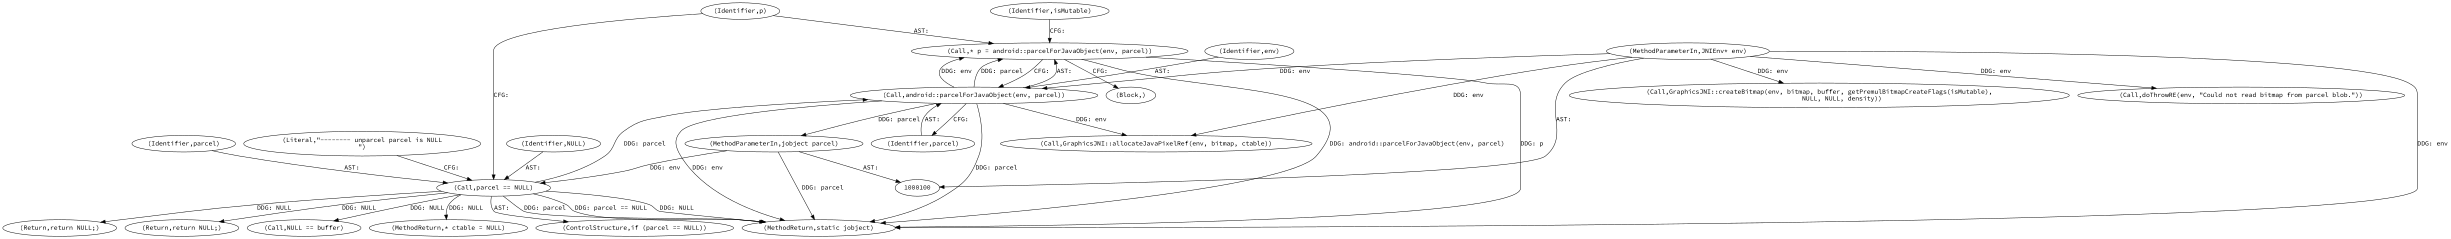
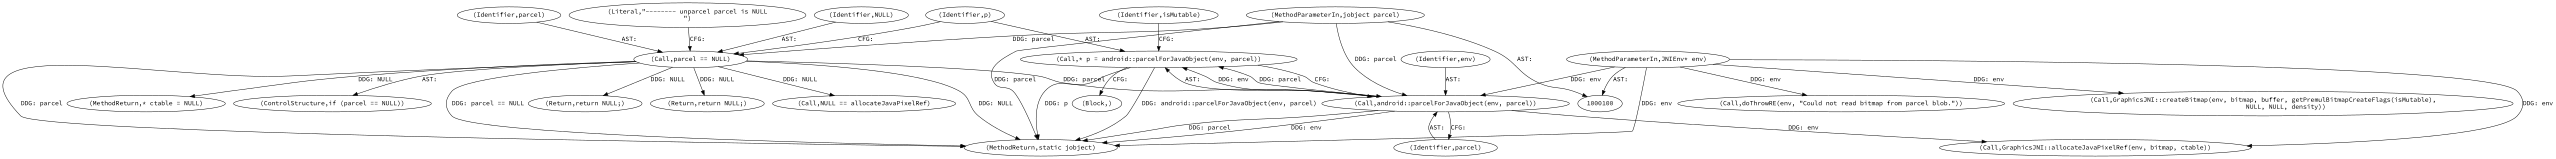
  digraph {
    fontname="Source Code Pro"
    node [fontname="Source Code Pro"]
    edge [fontname="Source Code Pro"]
    n1 [label="(Call,* p = android::parcelForJavaObject(env, parcel))"]
    n2 [label="(Call,android::parcelForJavaObject(env, parcel))"]
    n3 [label="(MethodReturn,static jobject)"]
    n4 [label="(Block,)"]
    n5 [label="(Call,GraphicsJNI::allocateJavaPixelRef(env, bitmap, ctable))"]
    n6 [label="(Identifier,parcel)"]
    n7 [label="(MethodParameterIn,JNIEnv* env)"]
    n8 [label="(Call,doThrowRE(env, \"Could not read bitmap from parcel blob.\"))"]
    n9 [label="(Call,GraphicsJNI::createBitmap(env, bitmap, buffer, getPremulBitmapCreateFlags(isMutable),\n            NULL, NULL, density))"]
    1000100
    n11 [label="(Call,parcel == NULL)"]
    n12 [label="(Return,return NULL;)"]
    n13 [label="(Return,return NULL;)"]
-   n14 [label="(Call,NULL == buffer)"]
+   n14 [label="(Call,NULL == allocateJavaPixelRef)"]
    n15 [label="(MethodReturn,* ctable = NULL)"]
    n16 [label="(ControlStructure,if (parcel == NULL))"]
    n17 [label="(Identifier,NULL)"]
    n18 [label="(MethodParameterIn,jobject parcel)"]
    n19 [label="(Identifier,parcel)"]
    n20 [label="(Identifier,p)"]
    n21 [label="(Identifier,isMutable)"]
    n22 [label="(Identifier,env)"]
    n23 [label="(Literal,\"-------- unparcel parcel is NULL\n\")"]
    n1 -> n2 [label="CFG: "]
    n1 -> n3 [label="DDG: android::parcelForJavaObject(env, parcel)"]
    n1 -> n3 [label="DDG: p"]
    n1 -> n4 [label="CFG: "]
    n2 -> n1 [label="AST: "]
    n2 -> n1 [label="DDG: env"]
    n2 -> n1 [label="DDG: parcel"]
    n2 -> n3 [label="DDG: env"]
    n2 -> n3 [label="DDG: parcel"]
    n2 -> n5 [label="DDG: env"]
    n2 -> n6 [label="CFG: "]
    n6 -> n2 [label="AST: "]
    n7 -> n2 [label="DDG: env"]
    n7 -> n3 [label="DDG: env"]
    n7 -> n5 [label="DDG: env"]
    n7 -> n8 [label="DDG: env"]
    n7 -> n9 [label="DDG: env"]
    n7 -> 1000100 [label="AST: "]
    n11 -> n2 [label="DDG: parcel"]
    n11 -> n3 [label="DDG: NULL"]
    n11 -> n3 [label="DDG: parcel"]
    n11 -> n3 [label="DDG: parcel == NULL"]
    n11 -> n12 [label="DDG: NULL"]
    n11 -> n13 [label="DDG: NULL"]
    n11 -> n14 [label="DDG: NULL"]
    n11 -> n15 [label="DDG: NULL"]
    n11 -> n16 [label="AST: "]
    n17 -> n11 [label="AST: "]
-   n2 -> n18 [label="DDG: parcel"]
+   n18 -> n2 [label="DDG: parcel"]
    n18 -> n3 [label="DDG: parcel"]
    n18 -> 1000100 [label="AST: "]
-   n18 -> n11 [label="DDG: env"]
+   n18 -> n11 [label="DDG: parcel"]
    n19 -> n11 [label="AST: "]
    n20 -> n1 [label="AST: "]
    n20 -> n11 [label="CFG: "]
    n21 -> n1 [label="CFG: "]
    n22 -> n2 [label="AST: "]
    n23 -> n11 [label="CFG: "]
  }
